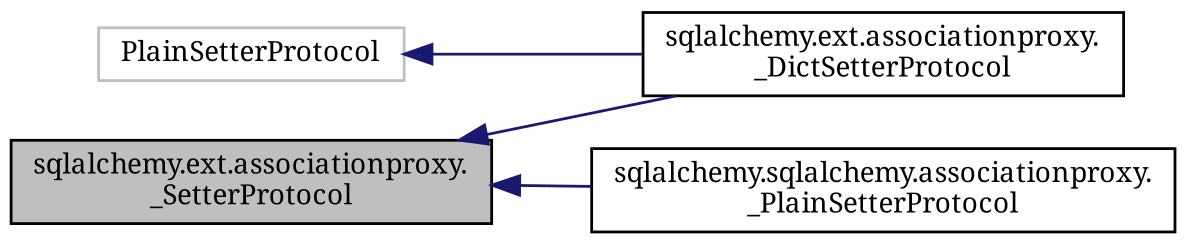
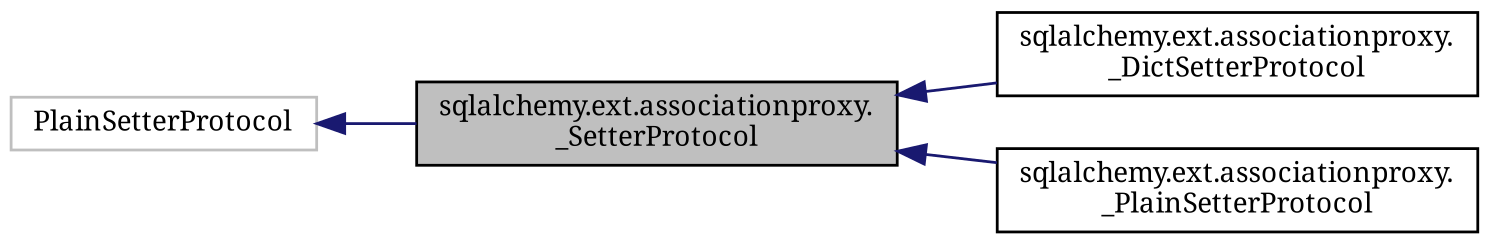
  digraph {
    fontname="Noto Serif"
    rankdir=LR
    node [color=black fillcolor=white fontname="Noto Serif" fontsize=10 shape=record style=filled]
    edge [color=midnightblue dir=back fontname="Noto Serif" fontsize=10 labelfontname=Helvetica labelfontsize=10 style=solid]
    n1 [fillcolor=grey75 fontcolor=black height=0.2 label="sqlalchemy.ext.associationproxy.\l_SetterProtocol" width=0.4]
    n2 [height=0.2 label="sqlalchemy.ext.associationproxy.\l_DictSetterProtocol" width=0.4]
-   n3 [height=0.2 label="sqlalchemy.sqlalchemy.associationproxy.\l_PlainSetterProtocol" width=0.4]
+   n3 [height=0.2 label="sqlalchemy.ext.associationproxy.\l_PlainSetterProtocol" width=0.4]
    n4 [color=grey75 height=0.2 label=PlainSetterProtocol width=0.4]
    n1 -> n2
    n1 -> n3
-   n4 -> n2
+   n4 -> n1
  }
